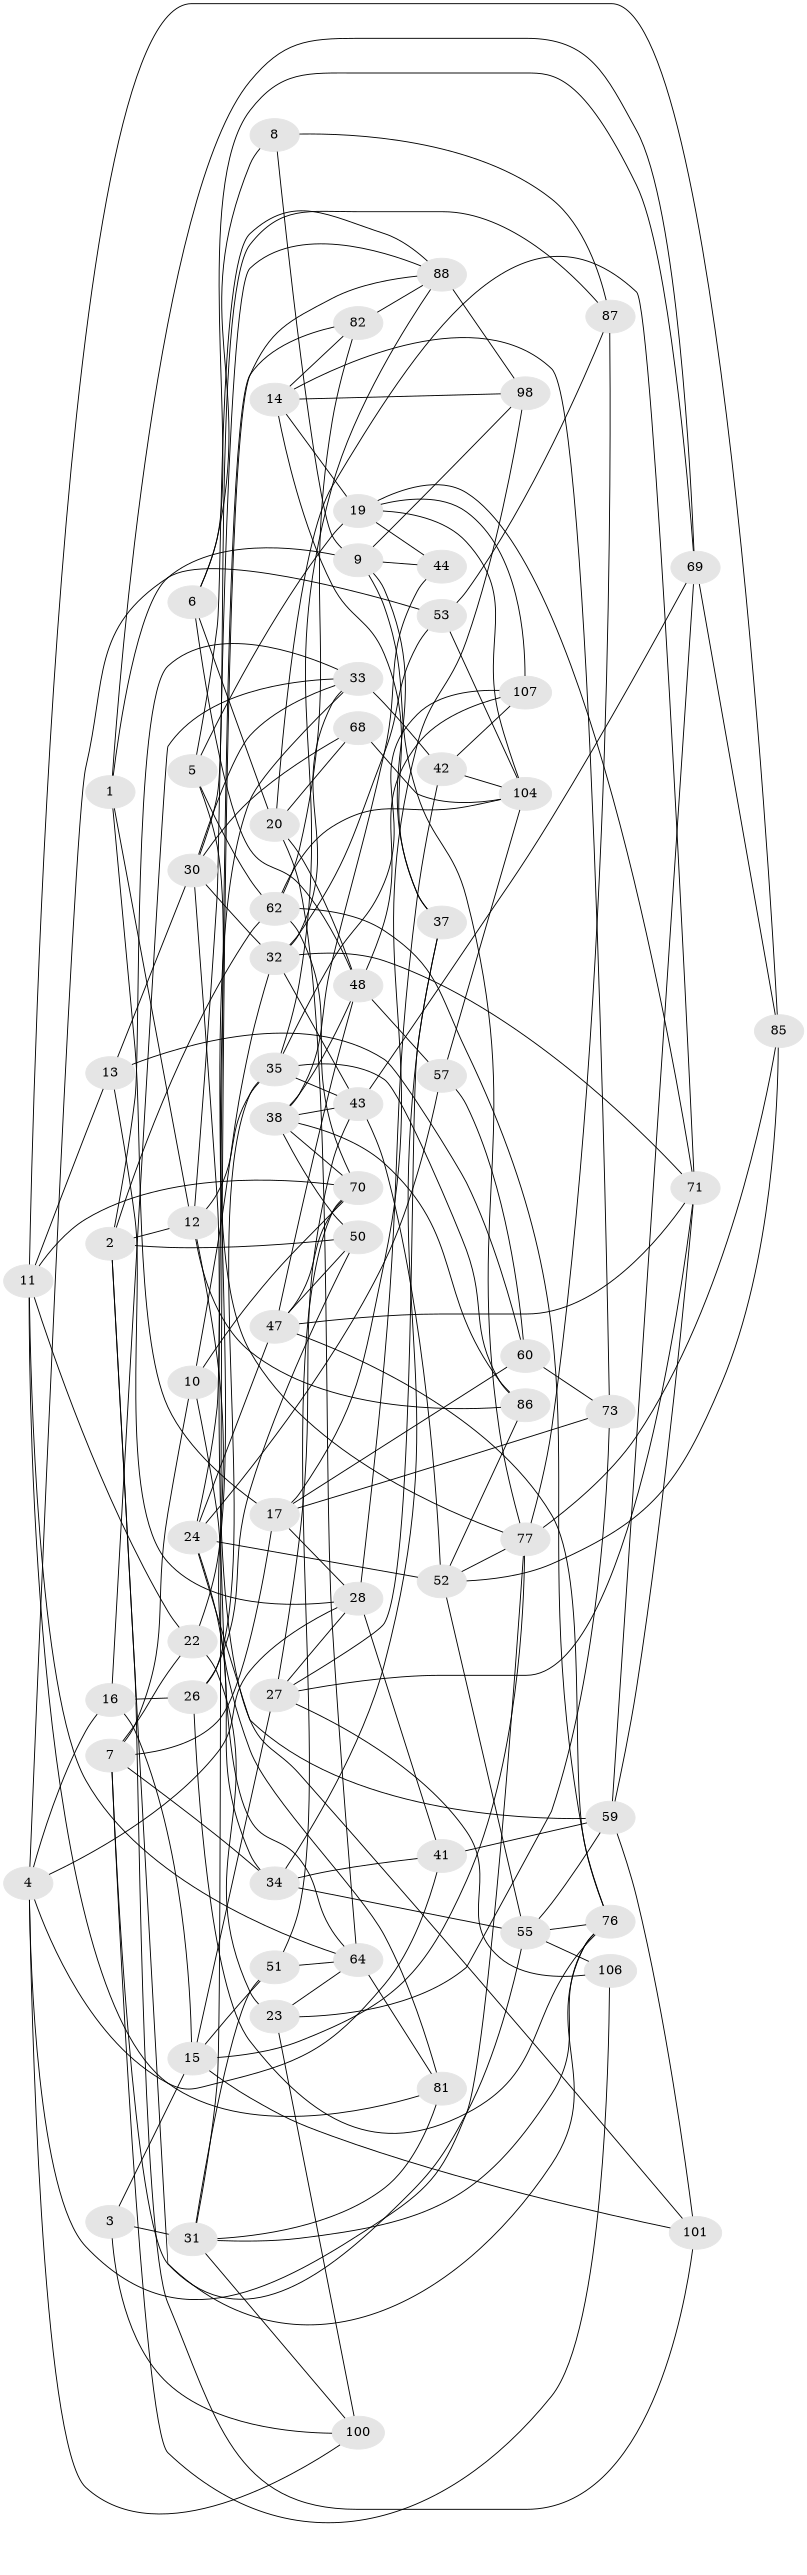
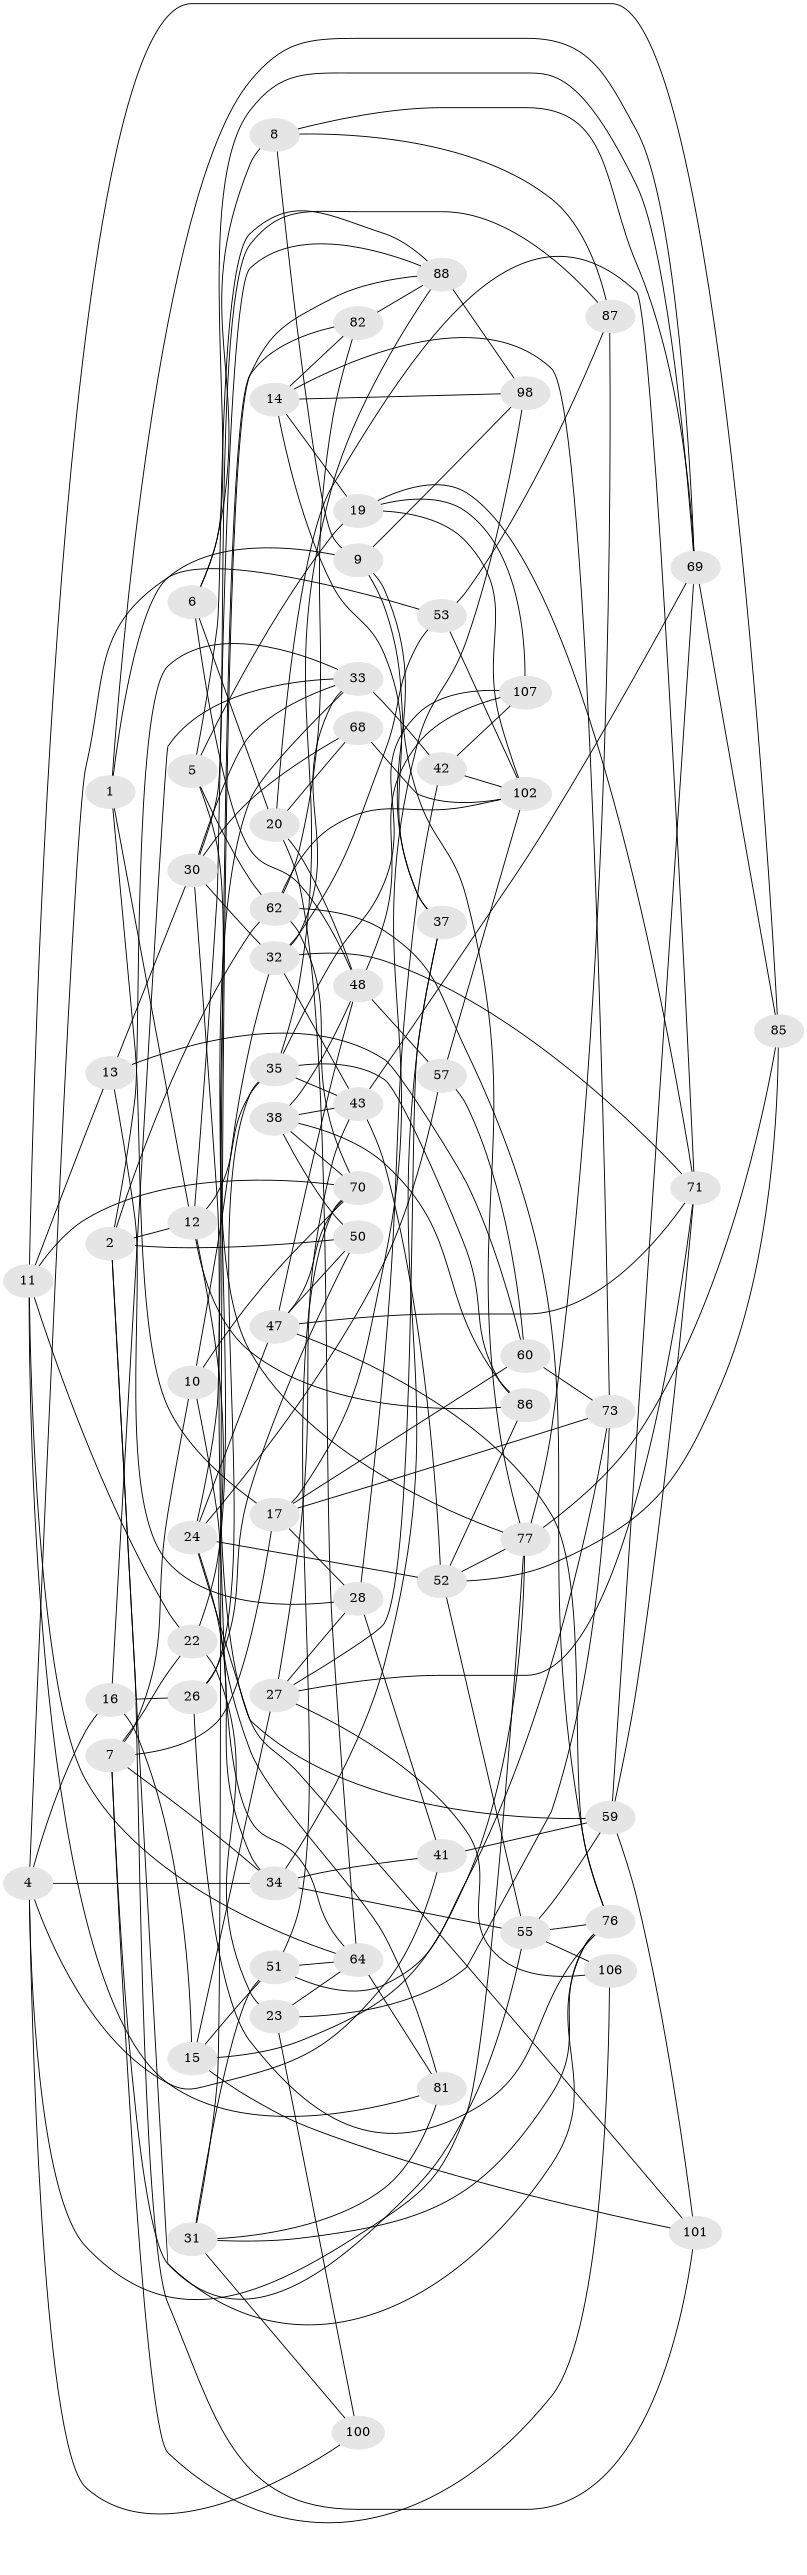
  graph {
    rankdir=LR
    node [color=gray90 style=filled]
    9 [super="+21"]
-   44
    77 [super="+78"]
    37
    98
    1
    12 [super="+66"]
    17 [super="+67"]
    69 [super="+74"]
    88 [super="+104"]
    81
    35 [super="+56"]
    86
    28 [super="+46"]
    60 [super="+92"]
    73 [super="+109"]
    85
    2 [super="+97"]
    33 [super="+65"]
    50
    62 [super="+63"]
    76 [super="+95"]
    101
    42
    70 [super="+91"]
    82
-   102 [super="+103" label=104]
+   102 [super="+103"]
    15 [super="+25"]
    27 [super="+89"]
    51 [super="+80"]
-   3
    31 [super="+96"]
    100
    4 [super="+18"]
    16
    34 [super="+84"]
    41
    53
    26
    55 [super="+94"]
    59 [super="+90"]
    87
    19 [super="+36"]
    71 [super="+93"]
    107
    5
    6
    8
    20 [super="+79"]
    48 [super="+61"]
    64 [super="+83"]
    68 [super="+99"]
    57
    7 [super="+40"]
    10
    22
    106
    32 [super="+105"]
    23
    43 [super="+45"]
    11 [super="+54"]
    13 [super="+75"]
    30 [super="+39"]
    14 [super="+58"]
    24 [super="+108"]
    47 [super="+49"]
    52 [super="+72"]
    38 [super="+110"]
-   9 -- 44
    9 -- 77
    9 -- 37
    9 -- 98
    77 -- 85
    77 -- 87
    1 -- 9
    1 -- 12
    1 -- 17
    1 -- 69
    12 -- 88
    12 -- 81
    12 -- 35
    12 -- 86
    17 -- 98
    17 -- 28
    17 -- 60
    17 -- 73
    69 -- 85
    88 -- 98
    35 -- 88
    35 -- 86
    35 -- 107
    35 -- 43
    28 -- 42
    28 -- 41
    60 -- 73 [weight=2]
    2 -- 12
    2 -- 33
    2 -- 50
    2 -- 62
    2 -- 76
    2 -- 101
    33 -- 42
    62 -- 76
    62 -- 70
    62 -- 82
    62 -- 102
    42 -- 102
    42 -- 107
    82 -- 88
    15 -- 77
    15 -- 101
    15 -- 27
    15 -- 51
    27 -- 37
    27 -- 28
    27 -- 71
    27 -- 106
    27 -- 43
+   51 -- 73
    51 -- 70
    51 -- 64
-   3 -- 15 [weight=2]
-   3 -- 31
-   3 -- 100
    31 -- 88
    31 -- 81
    31 -- 76
    31 -- 51
    31 -- 100
    4 -- 77
    4 -- 100
    4 -- 16
-   4 -- 28
+   4 -- 34
    4 -- 41
    4 -- 53
    16 -- 33
    16 -- 15
    16 -- 26
    34 -- 37
    34 -- 41
    34 -- 55
    41 -- 59
    53 -- 102
    53 -- 87
    26 -- 35
    26 -- 50
    26 -- 76
    55 -- 76
    55 -- 59
    55 -- 106
    59 -- 69
    59 -- 101
    59 -- 71
-   19 -- 44
    19 -- 102
    19 -- 71
    19 -- 107
    5 -- 77
    5 -- 88
    5 -- 62
    5 -- 19
    6 -- 69
    6 -- 8
    6 -- 20
    6 -- 48
    8 -- 9
+   8 -- 69
    8 -- 87
    20 -- 71
    20 -- 48
    20 -- 64
    20 -- 68 [weight=2]
    48 -- 107
    48 -- 57
    64 -- 81
    68 -- 102
    57 -- 60
    57 -- 102
    7 -- 17
    7 -- 34
    7 -- 55
    7 -- 10
    7 -- 22
    7 -- 106
    10 -- 70
    10 -- 64
    10 -- 32
    22 -- 33
    22 -- 23
    32 -- 33
    32 -- 53
    32 -- 71
    32 -- 43
    23 -- 73
    23 -- 100
    23 -- 64
    43 -- 69
    43 -- 52
    11 -- 81
    11 -- 85
    11 -- 70
    11 -- 64
    11 -- 22
    11 -- 13
    13 -- 28 [weight=2]
    13 -- 60 [weight=2]
    13 -- 30
    30 -- 33
    30 -- 101
    30 -- 87
    30 -- 68
    30 -- 32
    14 -- 37
    14 -- 98
    14 -- 73
    14 -- 82
    14 -- 19
    24 -- 82
    24 -- 34
    24 -- 59
    24 -- 57
    24 -- 47
    24 -- 52
    47 -- 50
    47 -- 76
    47 -- 70
    47 -- 71
    47 -- 48
    52 -- 77
    52 -- 86
    52 -- 85
    52 -- 55
-   38 -- 44
    38 -- 86
    38 -- 50
    38 -- 70
    38 -- 48
    38 -- 43
  }
